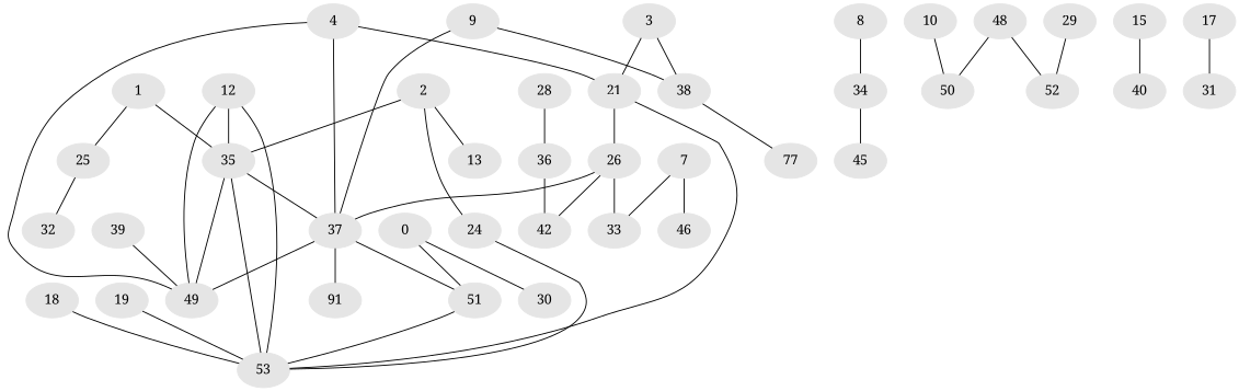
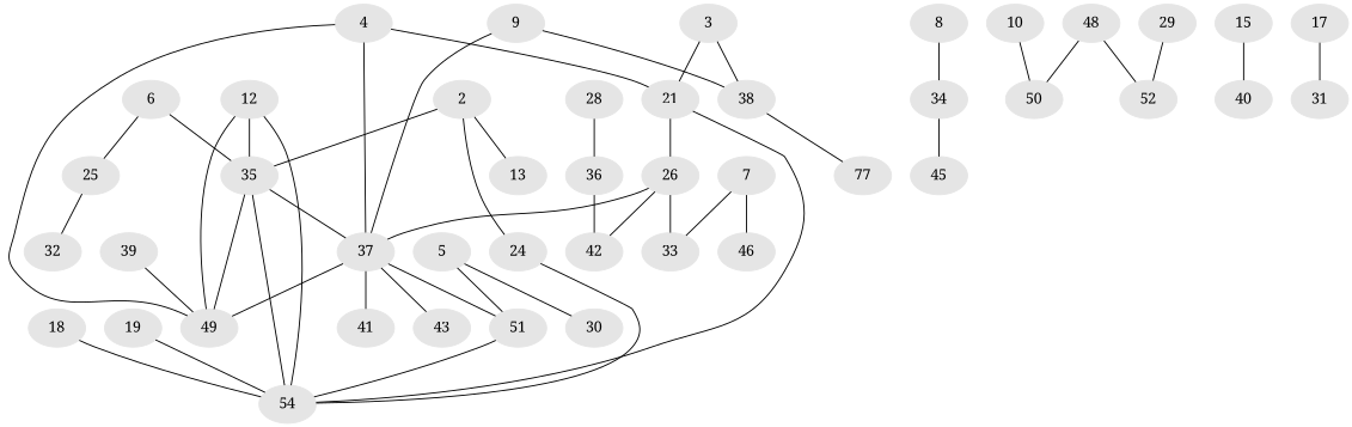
  graph {
    fontname="Noto Serif"
    node [color=gray90 fontname="Noto Serif" style=filled]
    edge [fontname="Noto Serif" weight=1.0]
-   1
+   1 [label=6]
    25
    35
    32
    37
    49
-   53
+   53 [label=54]
    2
    13
    24
    3
    21
    38
    26
    n15 [label=77]
    4
    51
-   41 [label=91]
-   5 [label=0]
+   41
+   43
+   5
    30
    7
    33
    46
    8
    34
    45
    9
    10
    50
    12
    48
    52
    15
    40
    17
    31
    18
    19
    42
    28
    36
    29
    39
    1 -- 25
    1 -- 35
    25 -- 32
    35 -- 37 [weight=2.0]
    35 -- 49
    35 -- 53
    37 -- 49
    37 -- 51
    37 -- 41
+   37 -- 43
    2 -- 35
    2 -- 13
    2 -- 24
    24 -- 53
    3 -- 21
    3 -- 38
    21 -- 53
    21 -- 26
    38 -- n15
    26 -- 37
    26 -- 33
    26 -- 42
    4 -- 37
    4 -- 49
    4 -- 21
    51 -- 53
    5 -- 51
    5 -- 30
    7 -- 33
    7 -- 46
    8 -- 34
    34 -- 45
    9 -- 37
    9 -- 38
    10 -- 50
    12 -- 35
    12 -- 49
    12 -- 53
    48 -- 50
    48 -- 52
    15 -- 40
    17 -- 31
    18 -- 53 [weight=2.0]
    19 -- 53
    28 -- 36
    36 -- 42
    29 -- 52
    39 -- 49
  }
